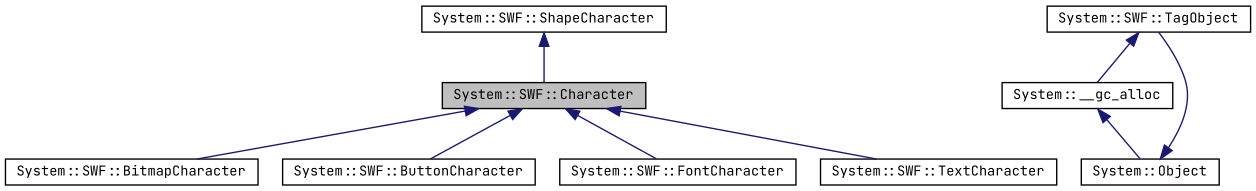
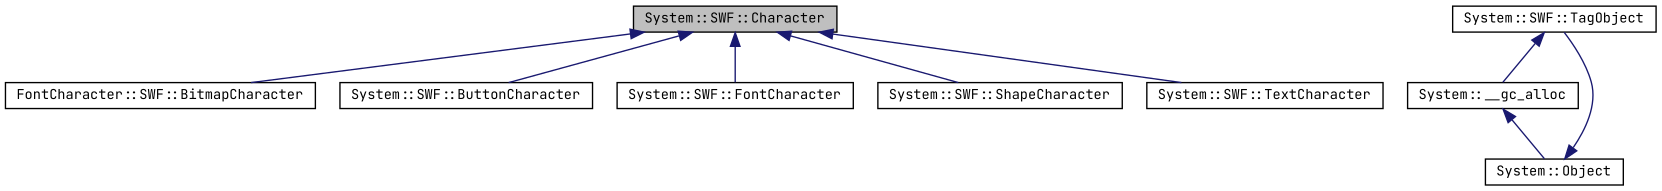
  digraph {
    fontname="JetBrains Mono"
    rankdir=TB
    node [color=black fillcolor=white fontname="JetBrains Mono" fontsize=10 shape=record style=filled]
    edge [color=midnightblue dir=back fontname="JetBrains Mono" fontsize=10 labelfontname=Helvetica labelfontsize=10 style=solid]
    n1 [fillcolor=grey75 fontcolor=black height=0.2 label="System::SWF::Character" width=0.4]
-   n2 [height=0.2 label="System::SWF::BitmapCharacter" width=0.4]
+   n2 [height=0.2 label="FontCharacter::SWF::BitmapCharacter" width=0.4]
    n3 [height=0.2 label="System::SWF::ButtonCharacter" width=0.4]
    n4 [height=0.2 label="System::SWF::FontCharacter" width=0.4]
    n5 [height=0.2 label="System::SWF::ShapeCharacter" width=0.4]
    n6 [height=0.2 label="System::SWF::TextCharacter" width=0.4]
    n7 [height=0.2 label="System::SWF::TagObject" width=0.4]
    n8 [height=0.2 label="System::__gc_alloc" width=0.4]
    n9 [height=0.2 label="System::Object" width=0.4]
    n1 -> n2
    n1 -> n3
    n1 -> n4
-   n5 -> n1
+   n1 -> n5
    n1 -> n6
    n7 -> n8
    n8 -> n9
    n9 -> n7
  }
